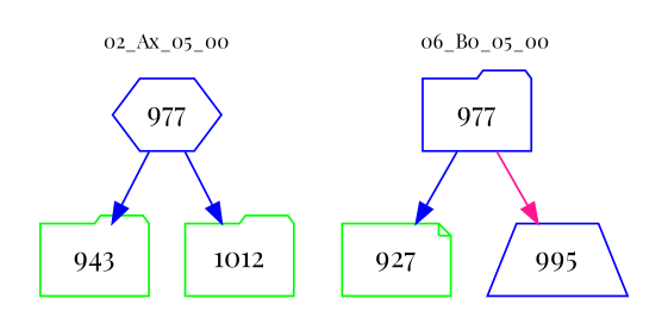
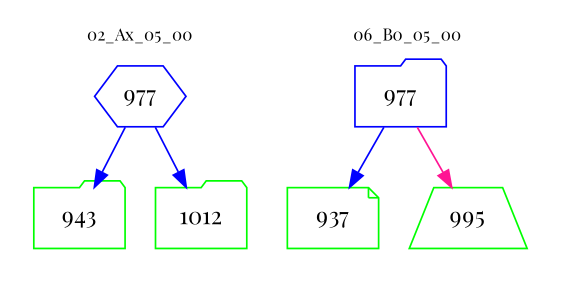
  digraph {
    fontname="Playfair Display"
    node [color=green fontname="Playfair Display" shape=folder]
    edge [color=blue fontname="Playfair Display"]
    n1 [color=blue label=977 shape=hexagon]
    n2 [label=943]
    n3 [label=1012]
    n4 [color=blue label=977]
-   n5 [label=927 shape=note]
-   n6 [color=blue label=995 shape=trapezium]
+   n5 [label=937 shape=note]
+   n6 [label=995 shape=trapezium]
    subgraph cluster_1 {
      color=white
      fontsize=10
      label="02_Ax_05_00"
      n1
      n2
      n3
    }
    subgraph cluster_2 {
      color=white
      fontsize=10
      label="06_B0_05_00"
      n4
      n5
      n6
    }
    n1 -> n2
    n1 -> n3
    n4 -> n5
    n4 -> n6 [color=deeppink]
  }
